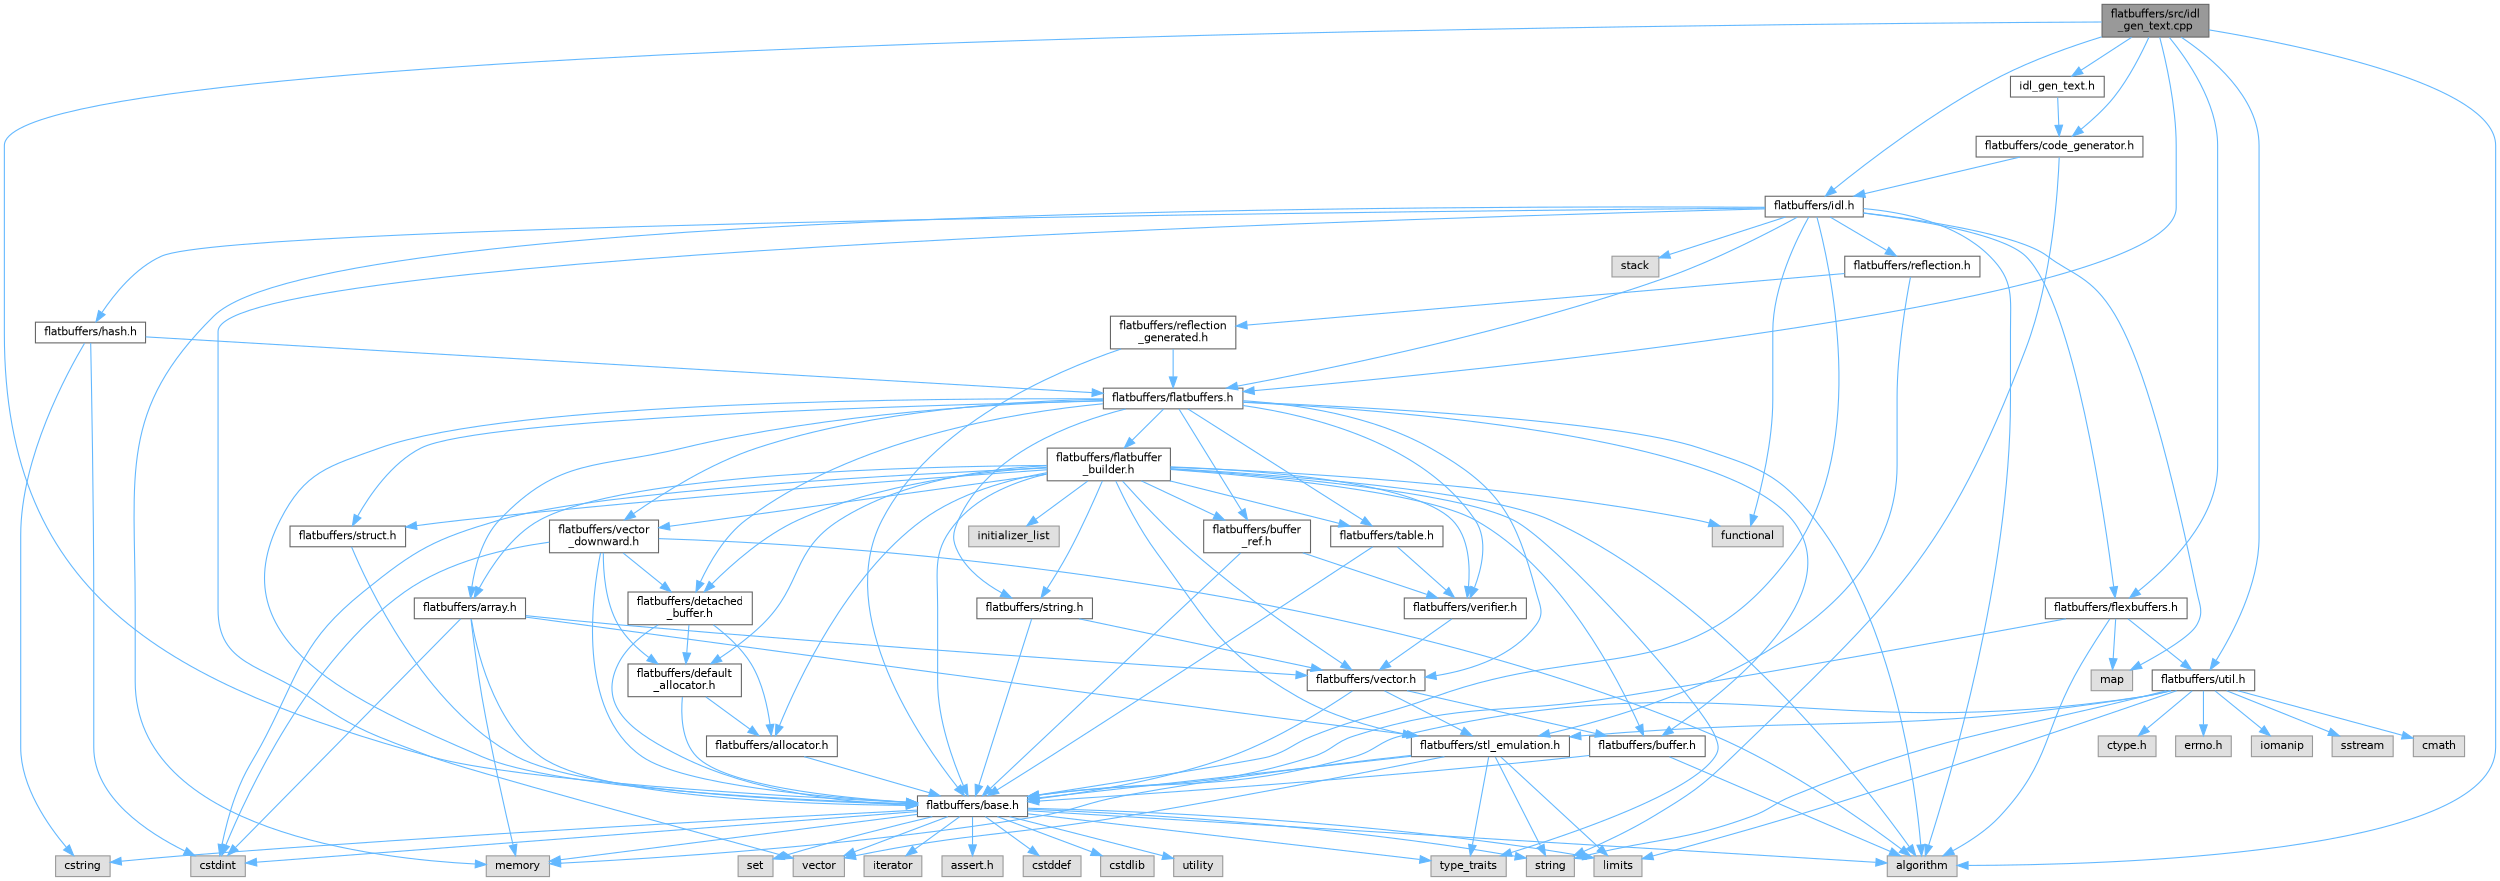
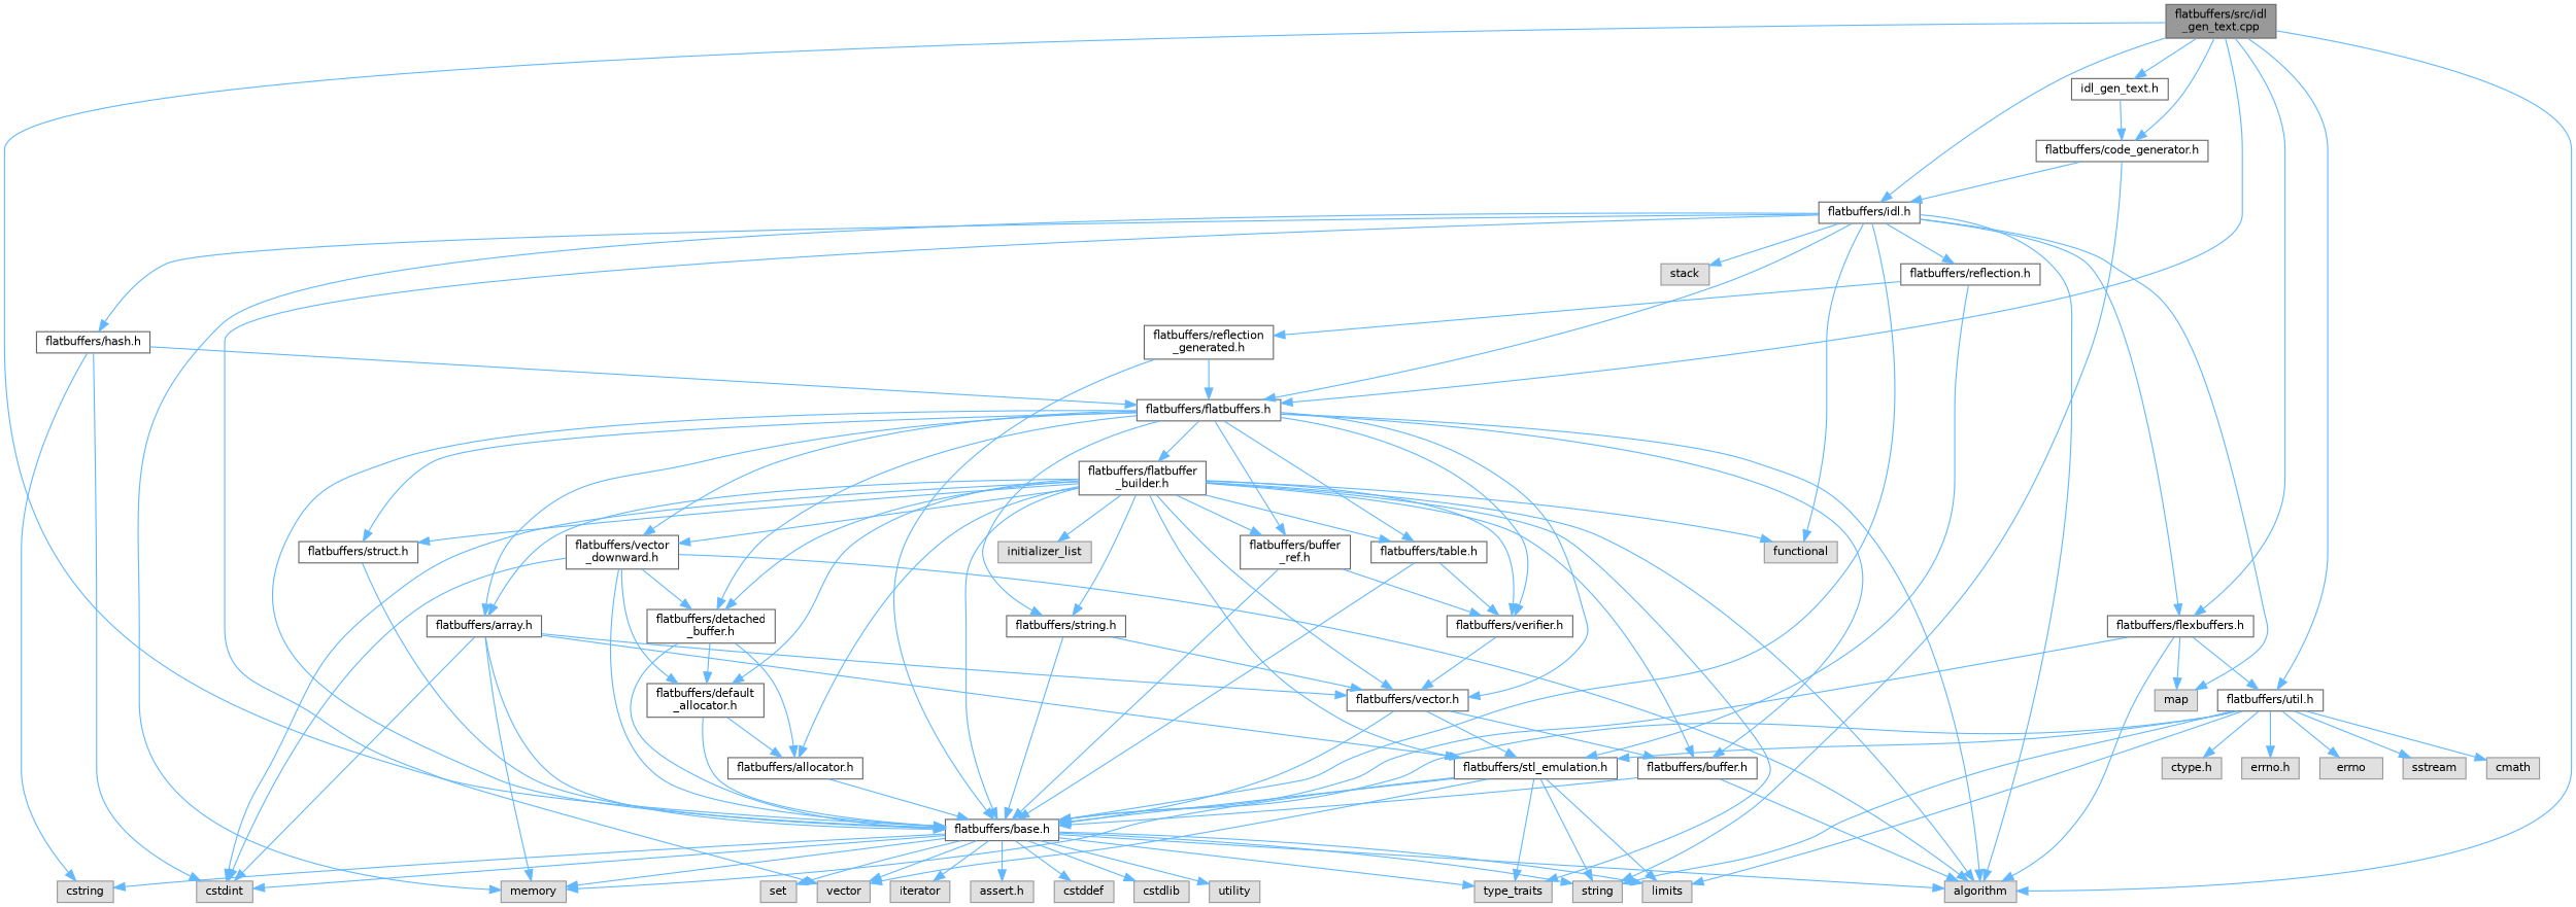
  digraph {
    node [color=grey40 fillcolor=white fontname=Helvetica fontsize=10 shape=box style=filled]
    edge [color=steelblue1 fontname=Helvetica fontsize=10 labelfontname=Helvetica labelfontsize=10 style=solid]
    n1 [color=gray40 fillcolor=grey60 fontcolor=black height=0.2 label="flatbuffers/src/idl\l_gen_text.cpp" width=0.4]
    n2 [height=0.2 label="idl_gen_text.h" width=0.4]
    n3 [height=0.2 label="flatbuffers/code_generator.h" width=0.4]
    n4 [height=0.2 label="flatbuffers/idl.h" width=0.4]
    n5 [color=grey60 fillcolor="#E0E0E0" height=0.2 label=algorithm width=0.4]
    n6 [height=0.2 label="flatbuffers/base.h" width=0.4]
    n7 [height=0.2 label="flatbuffers/flatbuffers.h" width=0.4]
    n8 [height=0.2 label="flatbuffers/flexbuffers.h" width=0.4]
    n9 [height=0.2 label="flatbuffers/util.h" width=0.4]
    n10 [color=grey60 fillcolor="#E0E0E0" height=0.2 label=string width=0.4]
    n11 [color=grey60 fillcolor="#E0E0E0" height=0.2 label=functional width=0.4]
    n12 [color=grey60 fillcolor="#E0E0E0" height=0.2 label=map width=0.4]
    n13 [color=grey60 fillcolor="#E0E0E0" height=0.2 label=memory width=0.4]
    n14 [color=grey60 fillcolor="#E0E0E0" height=0.2 label=stack width=0.4]
    n15 [color=grey60 fillcolor="#E0E0E0" height=0.2 label=vector width=0.4]
    n16 [height=0.2 label="flatbuffers/hash.h" width=0.4]
    n17 [height=0.2 label="flatbuffers/reflection.h" width=0.4]
    n18 [color=grey60 fillcolor="#E0E0E0" height=0.2 label="assert.h" width=0.4]
    n19 [color=grey60 fillcolor="#E0E0E0" height=0.2 label=cstdint width=0.4]
    n20 [color=grey60 fillcolor="#E0E0E0" height=0.2 label=cstddef width=0.4]
    n21 [color=grey60 fillcolor="#E0E0E0" height=0.2 label=cstdlib width=0.4]
    n22 [color=grey60 fillcolor="#E0E0E0" height=0.2 label=cstring width=0.4]
    n23 [color=grey60 fillcolor="#E0E0E0" height=0.2 label=utility width=0.4]
    n24 [color=grey60 fillcolor="#E0E0E0" height=0.2 label=type_traits width=0.4]
    n25 [color=grey60 fillcolor="#E0E0E0" height=0.2 label=set width=0.4]
    n26 [color=grey60 fillcolor="#E0E0E0" height=0.2 label=limits width=0.4]
    n27 [color=grey60 fillcolor="#E0E0E0" height=0.2 label=iterator width=0.4]
    n28 [height=0.2 label="flatbuffers/array.h" width=0.4]
    n29 [height=0.2 label="flatbuffers/vector.h" width=0.4]
    n30 [height=0.2 label="flatbuffers/buffer.h" width=0.4]
    n31 [height=0.2 label="flatbuffers/buffer\l_ref.h" width=0.4]
    n32 [height=0.2 label="flatbuffers/verifier.h" width=0.4]
    n33 [height=0.2 label="flatbuffers/detached\l_buffer.h" width=0.4]
    n34 [height=0.2 label="flatbuffers/flatbuffer\l_builder.h" width=0.4]
    n35 [height=0.2 label="flatbuffers/string.h" width=0.4]
    n36 [height=0.2 label="flatbuffers/struct.h" width=0.4]
    n37 [height=0.2 label="flatbuffers/table.h" width=0.4]
    n38 [height=0.2 label="flatbuffers/vector\l_downward.h" width=0.4]
    n39 [height=0.2 label="flatbuffers/stl_emulation.h" width=0.4]
    n40 [color=grey60 fillcolor="#E0E0E0" height=0.2 label="ctype.h" width=0.4]
    n41 [color=grey60 fillcolor="#E0E0E0" height=0.2 label="errno.h" width=0.4]
-   n42 [color=grey60 fillcolor="#E0E0E0" height=0.2 label=iomanip width=0.4]
+   n42 [color=grey60 fillcolor="#E0E0E0" height=0.2 label=errno width=0.4]
    n43 [color=grey60 fillcolor="#E0E0E0" height=0.2 label=sstream width=0.4]
    n44 [color=grey60 fillcolor="#E0E0E0" height=0.2 label=cmath width=0.4]
    n45 [height=0.2 label="flatbuffers/reflection\l_generated.h" width=0.4]
    n46 [height=0.2 label="flatbuffers/allocator.h" width=0.4]
    n47 [height=0.2 label="flatbuffers/default\l_allocator.h" width=0.4]
    n48 [color=grey60 fillcolor="#E0E0E0" height=0.2 label=initializer_list width=0.4]
    n1 -> n2
    n1 -> n3
    n1 -> n4
    n1 -> n5
    n1 -> n6
    n1 -> n7
    n1 -> n8
    n1 -> n9
    n2 -> n3
    n3 -> n4
    n3 -> n10
    n4 -> n5
    n4 -> n6
    n4 -> n7
    n4 -> n8
    n4 -> n11
    n4 -> n12
    n4 -> n13
    n4 -> n14
    n4 -> n15
    n4 -> n16
    n4 -> n17
    n6 -> n5
    n6 -> n10
    n6 -> n13
    n6 -> n15
    n6 -> n18
    n6 -> n19
    n6 -> n20
    n6 -> n21
    n6 -> n22
    n6 -> n23
    n6 -> n24
    n6 -> n25
    n6 -> n26
    n6 -> n27
    n7 -> n5
    n7 -> n6
    n7 -> n28
    n7 -> n29
    n7 -> n30
    n7 -> n31
    n7 -> n32
    n7 -> n33
    n7 -> n34
    n7 -> n35
    n7 -> n36
    n7 -> n37
    n7 -> n38
    n8 -> n5
    n8 -> n6
    n8 -> n9
    n8 -> n12
    n9 -> n6
    n9 -> n10
    n9 -> n26
    n9 -> n39
    n9 -> n40
    n9 -> n41
    n9 -> n42
    n9 -> n43
    n9 -> n44
    n16 -> n7
    n16 -> n19
    n16 -> n22
    n17 -> n39
    n17 -> n45
    n28 -> n6
    n28 -> n13
    n28 -> n19
    n28 -> n29
    n28 -> n39
    n29 -> n6
    n29 -> n30
    n29 -> n39
    n30 -> n5
    n30 -> n6
    n31 -> n6
    n31 -> n32
    n32 -> n29
    n33 -> n6
    n33 -> n46
    n33 -> n47
    n34 -> n5
    n34 -> n6
    n34 -> n11
    n34 -> n19
    n34 -> n24
    n34 -> n28
    n34 -> n29
    n34 -> n30
    n34 -> n31
    n34 -> n32
    n34 -> n33
    n34 -> n35
    n34 -> n36
    n34 -> n37
    n34 -> n38
    n34 -> n39
    n34 -> n46
    n34 -> n47
    n34 -> n48
    n35 -> n6
    n35 -> n29
    n36 -> n6
    n37 -> n6
    n37 -> n32
    n38 -> n5
    n38 -> n6
    n38 -> n19
    n38 -> n33
    n38 -> n47
    n39 -> n6
    n39 -> n10
    n39 -> n13
    n39 -> n15
    n39 -> n24
    n39 -> n26
    n45 -> n6
    n45 -> n7
    n46 -> n6
    n47 -> n6
    n47 -> n46
  }
